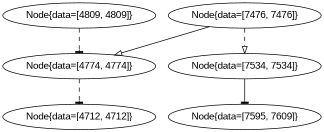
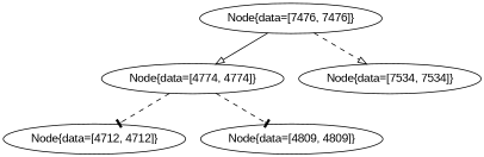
  digraph {
    fontname="Liberation Sans"
    node [fontname="Liberation Sans"]
    edge [arrowhead=tee fontname="Liberation Sans" style=dashed]
    n1 [label="Node{data=[7476, 7476]}"]
    n2 [label="Node{data=[4774, 4774]}"]
    n3 [label="Node{data=[7534, 7534]}"]
    n4 [label="Node{data=[4712, 4712]}"]
    n5 [label="Node{data=[4809, 4809]}"]
-   n6 [label="Node{data=[7595, 7609]}"]
    n1 -> n2 [arrowhead=onormal style=solid]
    n1 -> n3 [arrowhead=onormal]
    n2 -> n4
-   n5 -> n2
-   n3 -> n6 [style=solid]
+   n2 -> n5
  }
